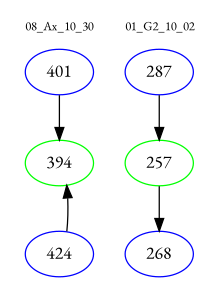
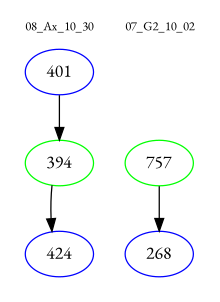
  digraph {
    fontname="EB Garamond"
    node [color=blue fontname="EB Garamond"]
    edge [color=black fontname="EB Garamond"]
    n1 [label=401]
    n2 [color=green label=394]
    n3 [label=424]
-   n4 [label=287]
-   n5 [color=green label=257]
+   n5 [color=green label=757]
    n6 [label=268]
    subgraph cluster_1 {
      color=white
      fontsize=10
      label="08_Ax_10_30"
      n1
      n2
      n3
    }
    subgraph cluster_2 {
      color=white
      fontsize=10
-     label="01_G2_10_02"
-     n4
+     label="07_G2_10_02"
      n5
      n6
    }
    n1 -> n2
-   n3 -> n2
-   n4 -> n5
+   n2 -> n3
    n5 -> n6
  }
